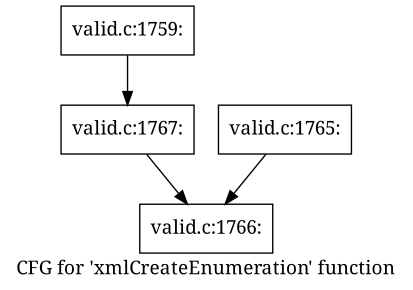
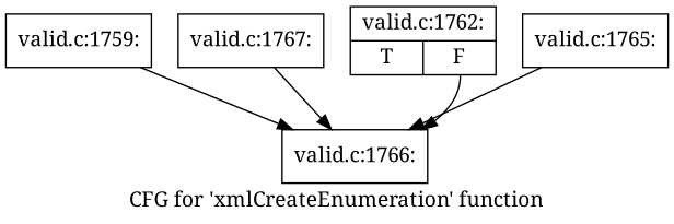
  digraph {
    fontname="Noto Serif"
    label="CFG for 'xmlCreateEnumeration' function"
    node [fontname="Noto Serif" shape=record]
    edge [fontname="Noto Serif"]
    n1 [label="{valid.c:1759:}"]
    n2 [label="{valid.c:1767:}"]
+   n3 [label="{valid.c:1762:|{<s0>T|<s1>F}}"]
    n4 [label="{valid.c:1766:}"]
    n5 [label="{valid.c:1765:}"]
-   n1 -> n2
+   n1 -> n4
    n2 -> n4
+   n3 -> n4 [tailport=s1]
    n5 -> n4
  }
